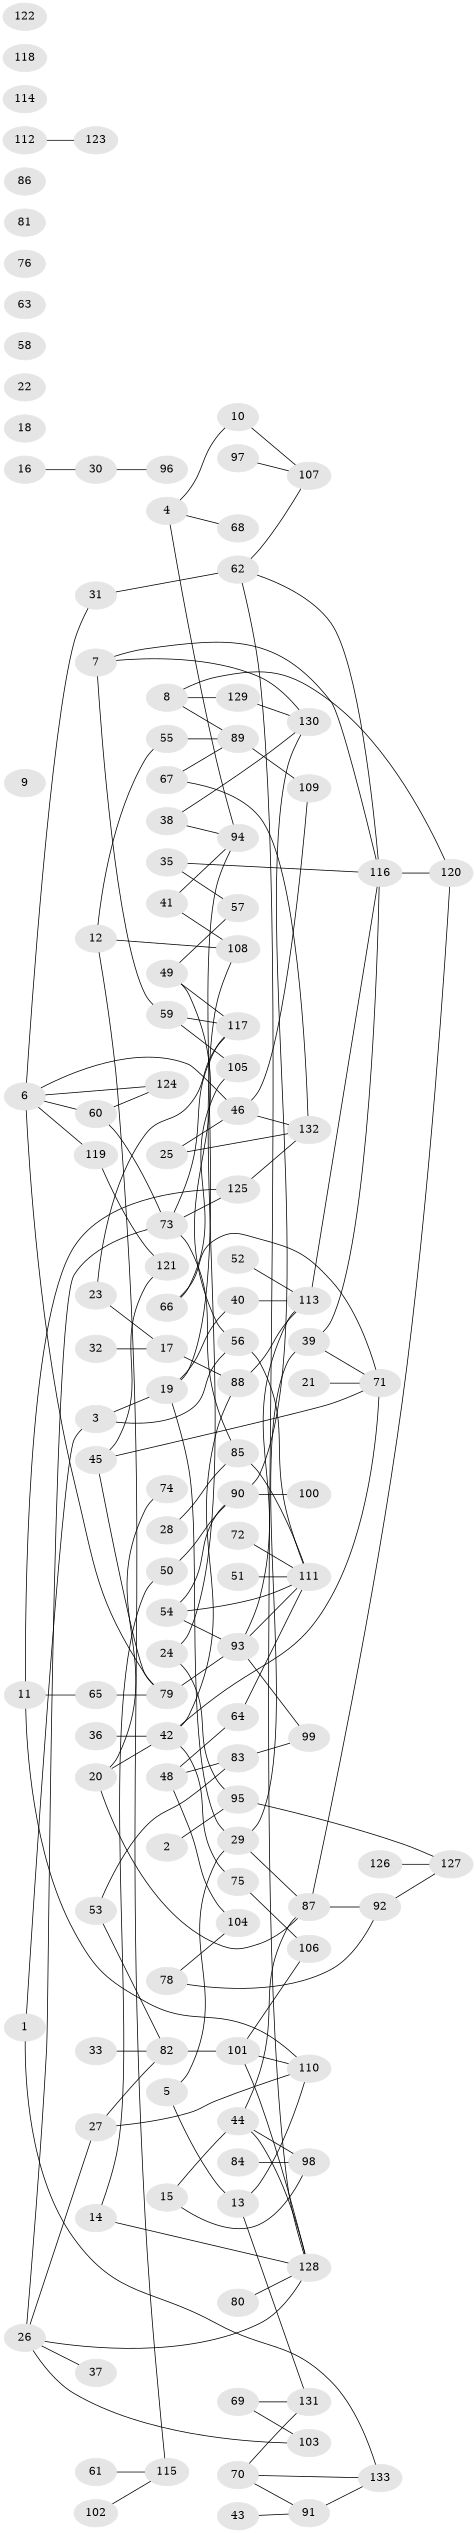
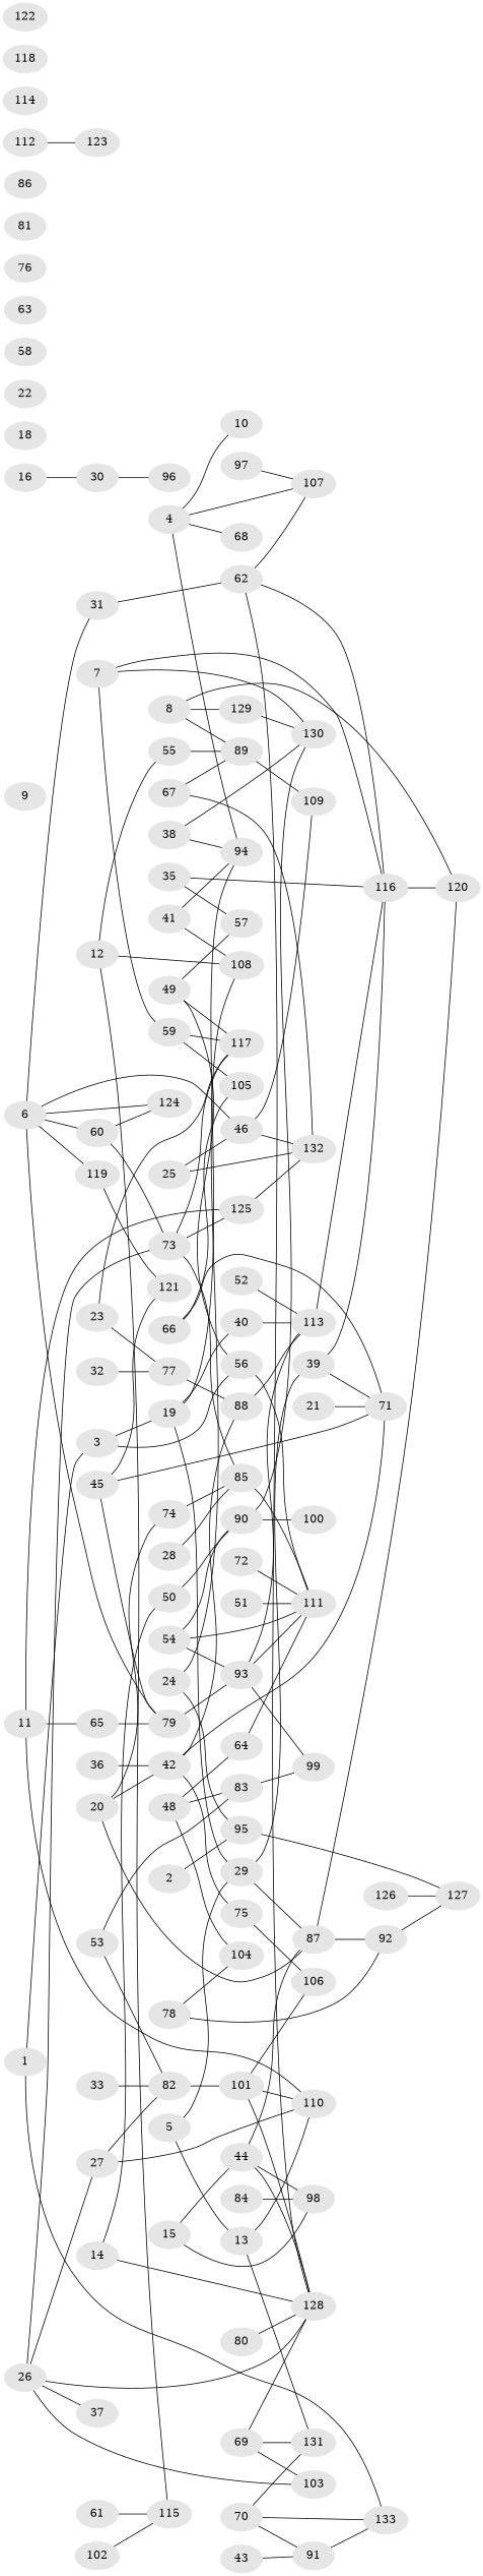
  graph {
    rankdir=LR
    node [color=gray90 style=filled]
    1
    3
    133
    19
    56
    2
    95
    127
    94
    29
    40
    111
    4
    10
    68
    107
    5
    13
    110
    131
    87
    39
    6
    31
    46
    60
    79
    119
    124
    62
    132
    109
    73
    93
    121
    7
    59
    116
    130
    117
    105
    120
    8
    89
    129
    9
    11
    65
    125
    12
    55
    108
    115
    14
    50
    128
    90
    15
    44
    98
    16
    30
    96
    18
    113
    20
    42
    74
    71
    75
    88
    85
    92
    21
    22
    23
-   77 [label=17]
+   77
    24
    25
    26
    27
    37
    103
    82
    101
    28
    32
    33
    69
    35
    57
    36
    38
    41
    106
    43
    91
    45
    48
    64
    83
    104
    99
    49
    100
    51
    52
    53
    54
    58
    61
    63
    66
    67
    70
    72
    76
    78
    80
    81
    84
    86
    97
    102
    112
    123
    114
    118
    122
    126
    1 -- 3
    1 -- 133
    3 -- 19
    3 -- 56
    19 -- 94
    19 -- 29
    19 -- 40
    56 -- 111
    2 -- 95
    95 -- 127
    29 -- 87
    29 -- 39
    40 -- 113
    4 -- 94
    4 -- 10
    4 -- 68
-   10 -- 107
+   4 -- 107
    5 -- 29
    5 -- 13
    13 -- 110
    13 -- 131
    87 -- 120
    87 -- 92
    39 -- 116
    39 -- 71
    6 -- 31
    6 -- 46
    6 -- 60
    6 -- 79
    6 -- 119
    6 -- 124
    31 -- 62
    46 -- 132
    46 -- 109
    60 -- 124
    60 -- 73
    79 -- 93
    119 -- 121
    62 -- 107
    62 -- 116
    62 -- 128
    73 -- 117
    73 -- 125
    73 -- 85
    93 -- 111
    93 -- 113
    93 -- 99
    7 -- 59
    7 -- 116
    7 -- 130
    59 -- 117
    59 -- 105
    116 -- 120
    8 -- 120
    8 -- 89
    8 -- 129
    89 -- 109
    129 -- 130
    11 -- 110
    11 -- 65
    11 -- 125
    65 -- 79
    125 -- 132
    12 -- 55
    12 -- 108
    12 -- 115
    55 -- 89
    14 -- 50
    14 -- 128
    50 -- 90
    90 -- 130
    90 -- 100
    15 -- 44
    15 -- 98
    44 -- 87
    44 -- 128
    44 -- 98
    16 -- 30
    30 -- 96
    113 -- 116
    20 -- 87
    20 -- 42
    20 -- 74
    42 -- 71
    42 -- 75
    42 -- 88
+   74 -- 85
    75 -- 106
    88 -- 113
    85 -- 111
    92 -- 127
    21 -- 71
    23 -- 117
    23 -- 77
    77 -- 88
    24 -- 95
    24 -- 108
    25 -- 46
    25 -- 132
    26 -- 73
    26 -- 128
    26 -- 27
    26 -- 37
    26 -- 103
    27 -- 110
    27 -- 82
    82 -- 101
    101 -- 110
    101 -- 128
    101 -- 106
    28 -- 85
    32 -- 77
    33 -- 82
    69 -- 131
+   69 -- 128
    69 -- 103
    35 -- 116
    35 -- 57
    36 -- 42
    38 -- 94
    38 -- 130
    41 -- 94
    41 -- 108
    43 -- 91
    91 -- 133
    45 -- 79
    45 -- 121
    45 -- 71
    48 -- 64
    48 -- 83
    48 -- 104
    64 -- 111
    83 -- 99
    49 -- 56
    49 -- 117
    49 -- 57
    51 -- 111
    52 -- 113
    53 -- 82
    53 -- 83
    54 -- 111
    54 -- 93
    54 -- 90
    61 -- 115
    66 -- 105
    66 -- 71
    67 -- 132
    67 -- 89
    70 -- 133
    70 -- 131
    70 -- 91
    72 -- 111
    78 -- 92
    78 -- 104
    80 -- 128
    84 -- 98
    97 -- 107
    102 -- 115
    112 -- 123
    126 -- 127
  }
